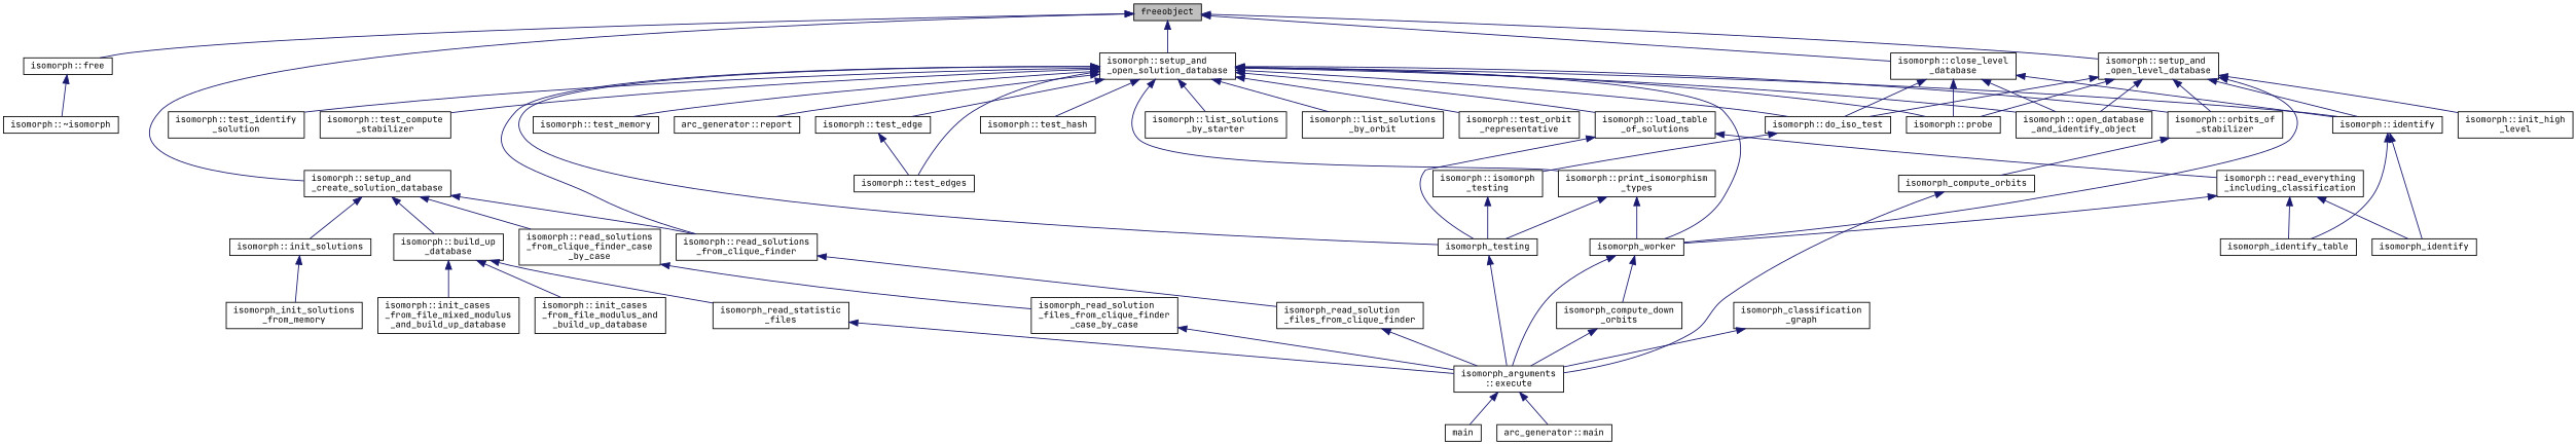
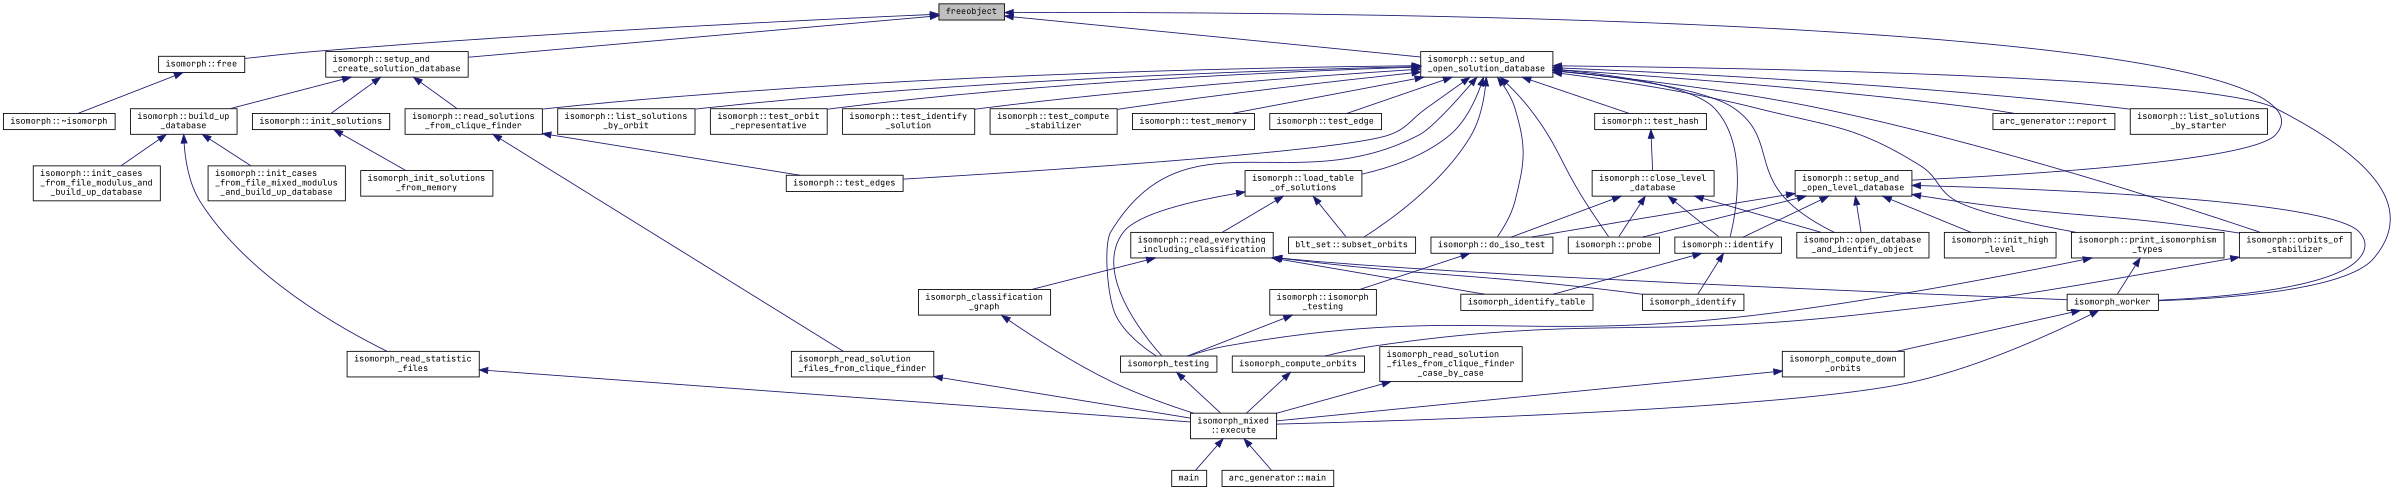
  digraph {
    fontname="JetBrains Mono"
    rankdir=TB
    node [color=black fillcolor=white fontname="JetBrains Mono" fontsize=10 shape=record style=filled]
    edge [color=midnightblue dir=back fontname="JetBrains Mono" fontsize=10 labelfontname=Helvetica labelfontsize=10 style=solid]
    n1 [fillcolor=grey75 fontcolor=black height=0.2 label=freeobject width=0.4]
    n2 [height=0.2 label="isomorph::free" width=0.4]
    n3 [height=0.2 label="isomorph::setup_and\l_open_solution_database" width=0.4]
    n4 [height=0.2 label="isomorph::setup_and\l_create_solution_database" width=0.4]
    n5 [height=0.2 label="isomorph::setup_and\l_open_level_database" width=0.4]
    n6 [height=0.2 label="isomorph::close_level\l_database" width=0.4]
    n7 [height=0.2 label="isomorph::~isomorph" width=0.4]
+   n8 [height=0.2 label="blt_set::subset_orbits" width=0.4]
    n9 [height=0.2 label="arc_generator::report" width=0.4]
    n10 [height=0.2 label="isomorph::load_table\l_of_solutions" width=0.4]
    n11 [height=0.2 label=isomorph_worker width=0.4]
    n12 [height=0.2 label=isomorph_testing width=0.4]
    n13 [height=0.2 label="isomorph::list_solutions\l_by_starter" width=0.4]
    n14 [height=0.2 label="isomorph::list_solutions\l_by_orbit" width=0.4]
    n15 [height=0.2 label="isomorph::orbits_of\l_stabilizer" width=0.4]
    n16 [height=0.2 label="isomorph::test_orbit\l_representative" width=0.4]
    n17 [height=0.2 label="isomorph::test_identify\l_solution" width=0.4]
    n18 [height=0.2 label="isomorph::test_compute\l_stabilizer" width=0.4]
    n19 [height=0.2 label="isomorph::test_memory" width=0.4]
    n20 [height=0.2 label="isomorph::test_edges" width=0.4]
    n21 [height=0.2 label="isomorph::test_edge" width=0.4]
    n22 [height=0.2 label="isomorph::test_hash" width=0.4]
    n23 [height=0.2 label="isomorph::open_database\l_and_identify_object" width=0.4]
    n24 [height=0.2 label="isomorph::print_isomorphism\l_types" width=0.4]
    n25 [height=0.2 label="isomorph::probe" width=0.4]
    n26 [height=0.2 label="isomorph::do_iso_test" width=0.4]
    n27 [height=0.2 label="isomorph::identify" width=0.4]
    n28 [height=0.2 label="isomorph::read_solutions\l_from_clique_finder" width=0.4]
    n29 [height=0.2 label="isomorph::init_solutions" width=0.4]
-   n30 [height=0.2 label="isomorph::read_solutions\l_from_clique_finder_case\l_by_case" width=0.4]
    n31 [height=0.2 label="isomorph::build_up\l_database" width=0.4]
    n32 [height=0.2 label="isomorph::init_high\l_level" width=0.4]
    n33 [height=0.2 label="isomorph::read_everything\l_including_classification" width=0.4]
-   n34 [height=0.2 label="isomorph_arguments\l::execute" width=0.4]
+   n34 [height=0.2 label="isomorph_mixed\l::execute" width=0.4]
    n35 [height=0.2 label="isomorph_compute_down\l_orbits" width=0.4]
    n36 [height=0.2 label=isomorph_compute_orbits width=0.4]
    n37 [height=0.2 label="isomorph::isomorph\l_testing" width=0.4]
    n38 [height=0.2 label=isomorph_identify width=0.4]
    n39 [height=0.2 label=isomorph_identify_table width=0.4]
    n40 [height=0.2 label="isomorph_classification\l_graph" width=0.4]
    n41 [height=0.2 label=main width=0.4]
    n42 [height=0.2 label="arc_generator::main" width=0.4]
    n43 [height=0.2 label="isomorph_init_solutions\l_from_memory" width=0.4]
    n44 [height=0.2 label="isomorph_read_solution\l_files_from_clique_finder\l_case_by_case" width=0.4]
    n45 [height=0.2 label="isomorph_read_solution\l_files_from_clique_finder" width=0.4]
    n46 [height=0.2 label="isomorph::init_cases\l_from_file_modulus_and\l_build_up_database" width=0.4]
    n47 [height=0.2 label="isomorph::init_cases\l_from_file_mixed_modulus\l_and_build_up_database" width=0.4]
    n48 [height=0.2 label="isomorph_read_statistic\l_files" width=0.4]
    n1 -> n2
    n1 -> n3
    n1 -> n4
    n1 -> n5
-   n1 -> n6
+   n22 -> n6
    n2 -> n7
+   n3 -> n8
    n3 -> n9
    n3 -> n10
    n3 -> n11
    n3 -> n12
    n3 -> n13
    n3 -> n14
    n3 -> n15
    n3 -> n16
    n3 -> n17
    n3 -> n18
    n3 -> n19
    n3 -> n20
    n3 -> n21
    n3 -> n22
    n3 -> n23
    n3 -> n24
    n3 -> n25
    n3 -> n26
    n3 -> n27
    n3 -> n28
    n4 -> n28
    n4 -> n29
-   n4 -> n30
    n4 -> n31
    n5 -> n11
    n5 -> n15
    n5 -> n23
    n5 -> n25
    n5 -> n26
    n5 -> n27
    n5 -> n32
    n6 -> n23
    n6 -> n25
    n6 -> n26
    n6 -> n27
+   n10 -> n8
    n10 -> n12
    n10 -> n33
    n11 -> n34
    n11 -> n35
    n12 -> n34
    n15 -> n36
-   n21 -> n20
+   n28 -> n20
    n24 -> n11
    n24 -> n12
    n26 -> n37
    n27 -> n38
    n27 -> n39
    n28 -> n45
    n29 -> n43
-   n30 -> n44
    n31 -> n46
    n31 -> n47
    n31 -> n48
    n33 -> n11
    n33 -> n38
    n33 -> n39
+   n33 -> n40
    n34 -> n41
    n34 -> n42
    n35 -> n34
    n36 -> n34
    n37 -> n12
    n40 -> n34
    n44 -> n34
    n45 -> n34
    n48 -> n34
  }
